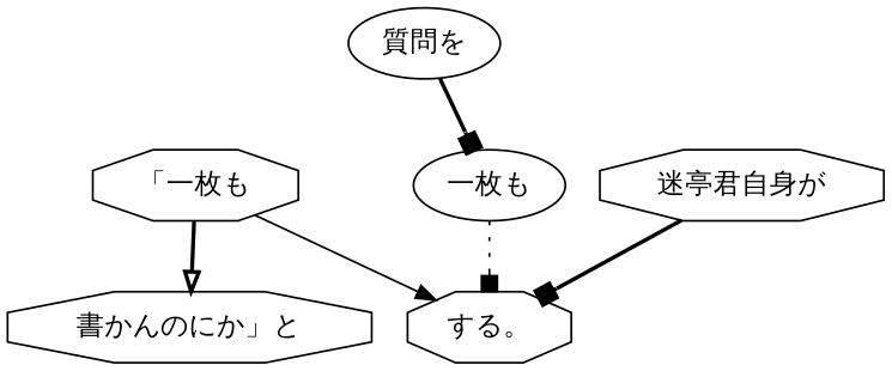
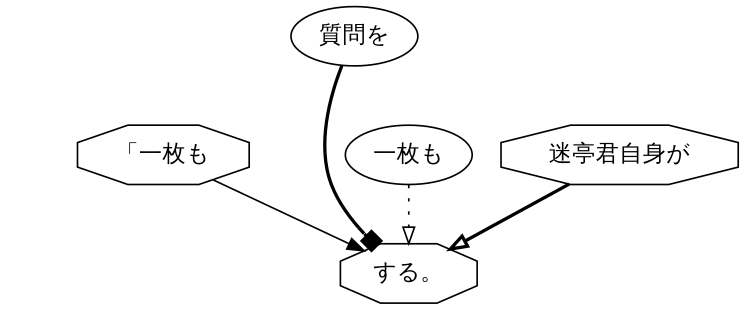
  digraph {
    fontname=Inter
    node [fontname=Inter shape=octagon]
    edge [arrowhead=onormal fontname=Inter style=bold]
    n1 [label="「一枚も"]
-   n2 [label="書かんのにか」と"]
    n3 [label="する。"]
    n4 [label="一枚も" shape=ellipse]
    n5 [label="迷亭君自身が"]
    n6 [label="質問を" shape=ellipse]
-   n1 -> n2
    n1 -> n3 [arrowhead=normal style=solid]
-   n4 -> n3 [arrowhead=box style=dotted]
-   n5 -> n3 [arrowhead=box]
-   n6 -> n4 [arrowhead=box]
+   n4 -> n3 [style=dotted]
+   n5 -> n3
+   n6 -> n3 [arrowhead=box]
  }
